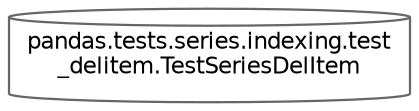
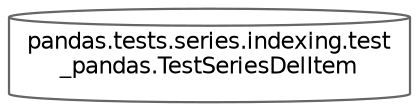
  digraph {
    rankdir=LR
-   n1 [color=grey40 fillcolor=white fontname=Helvetica fontsize=10 height=0.2 label="pandas.tests.series.indexing.test\l_delitem.TestSeriesDelItem" shape=cylinder style=filled width=0.4]
+   n1 [color=grey40 fillcolor=white fontname=Helvetica fontsize=10 height=0.2 label="pandas.tests.series.indexing.test\l_pandas.TestSeriesDelItem" shape=cylinder style=filled width=0.4]
  }
